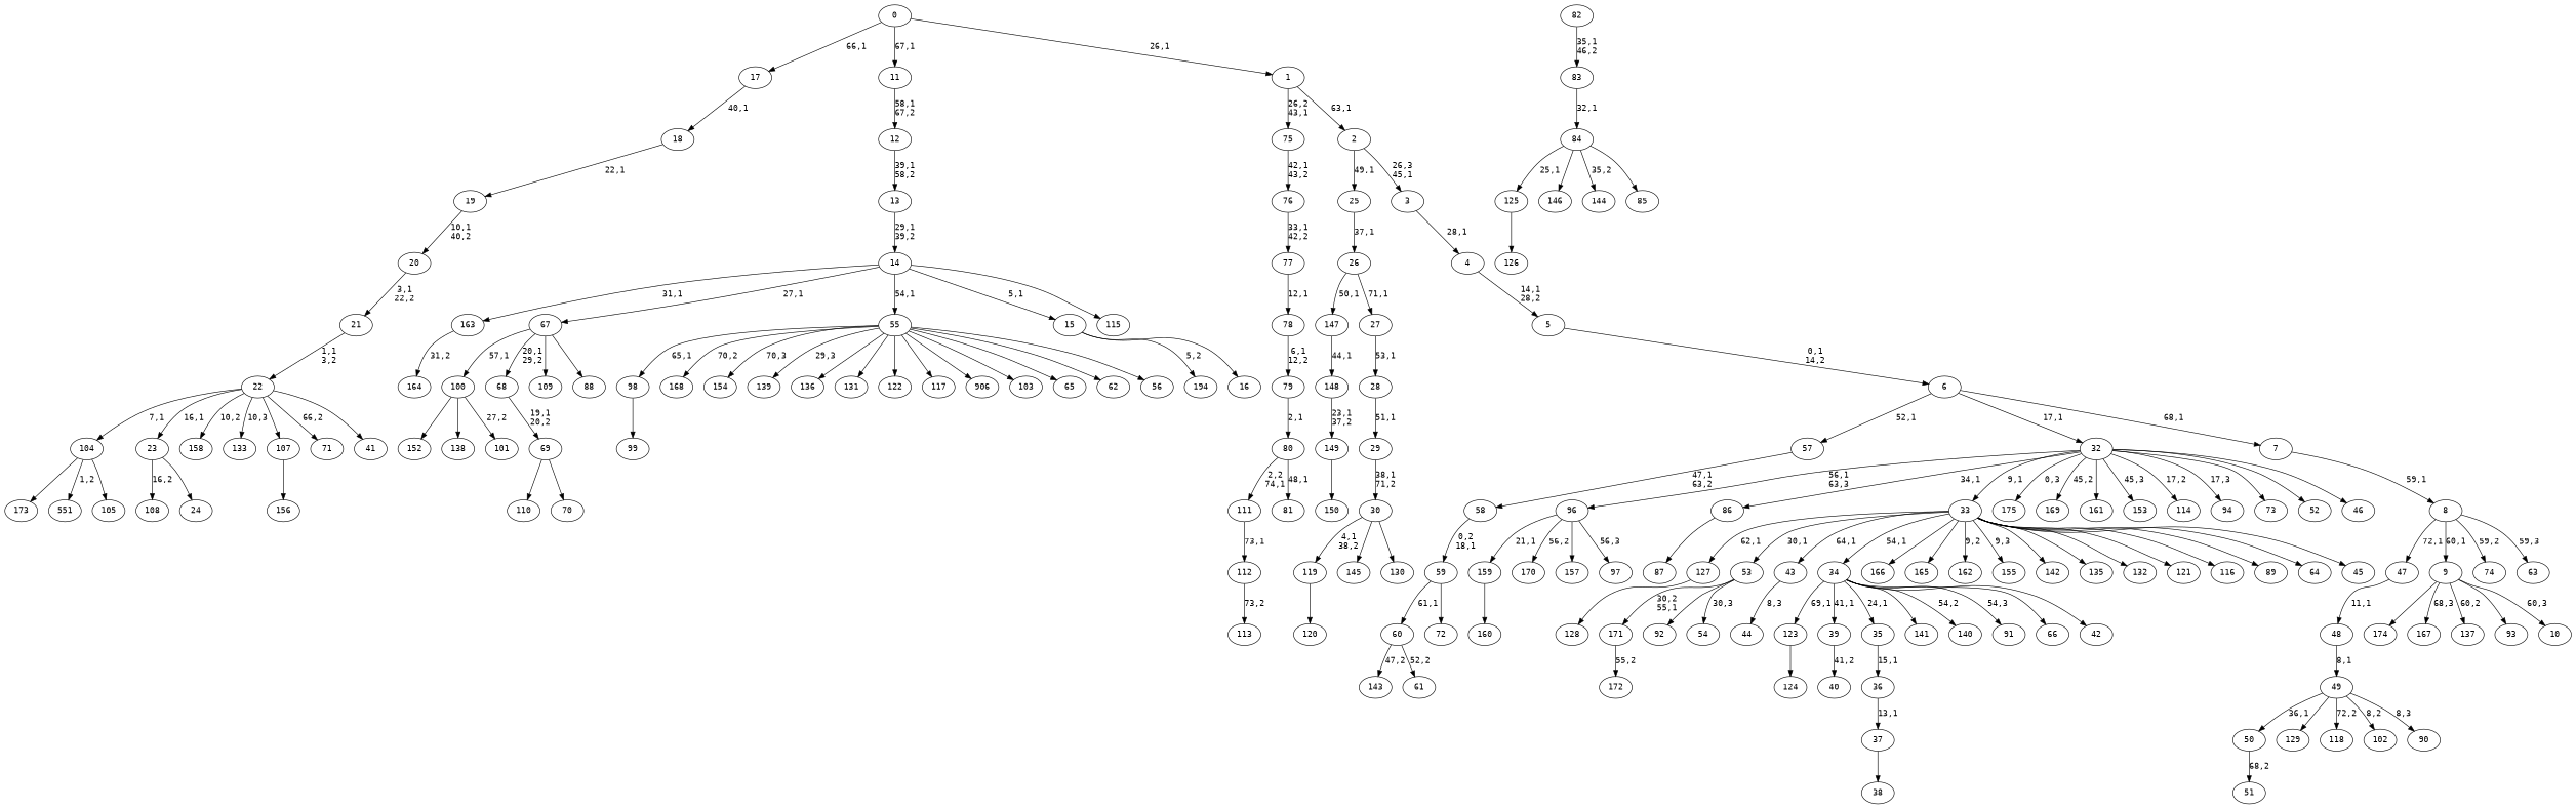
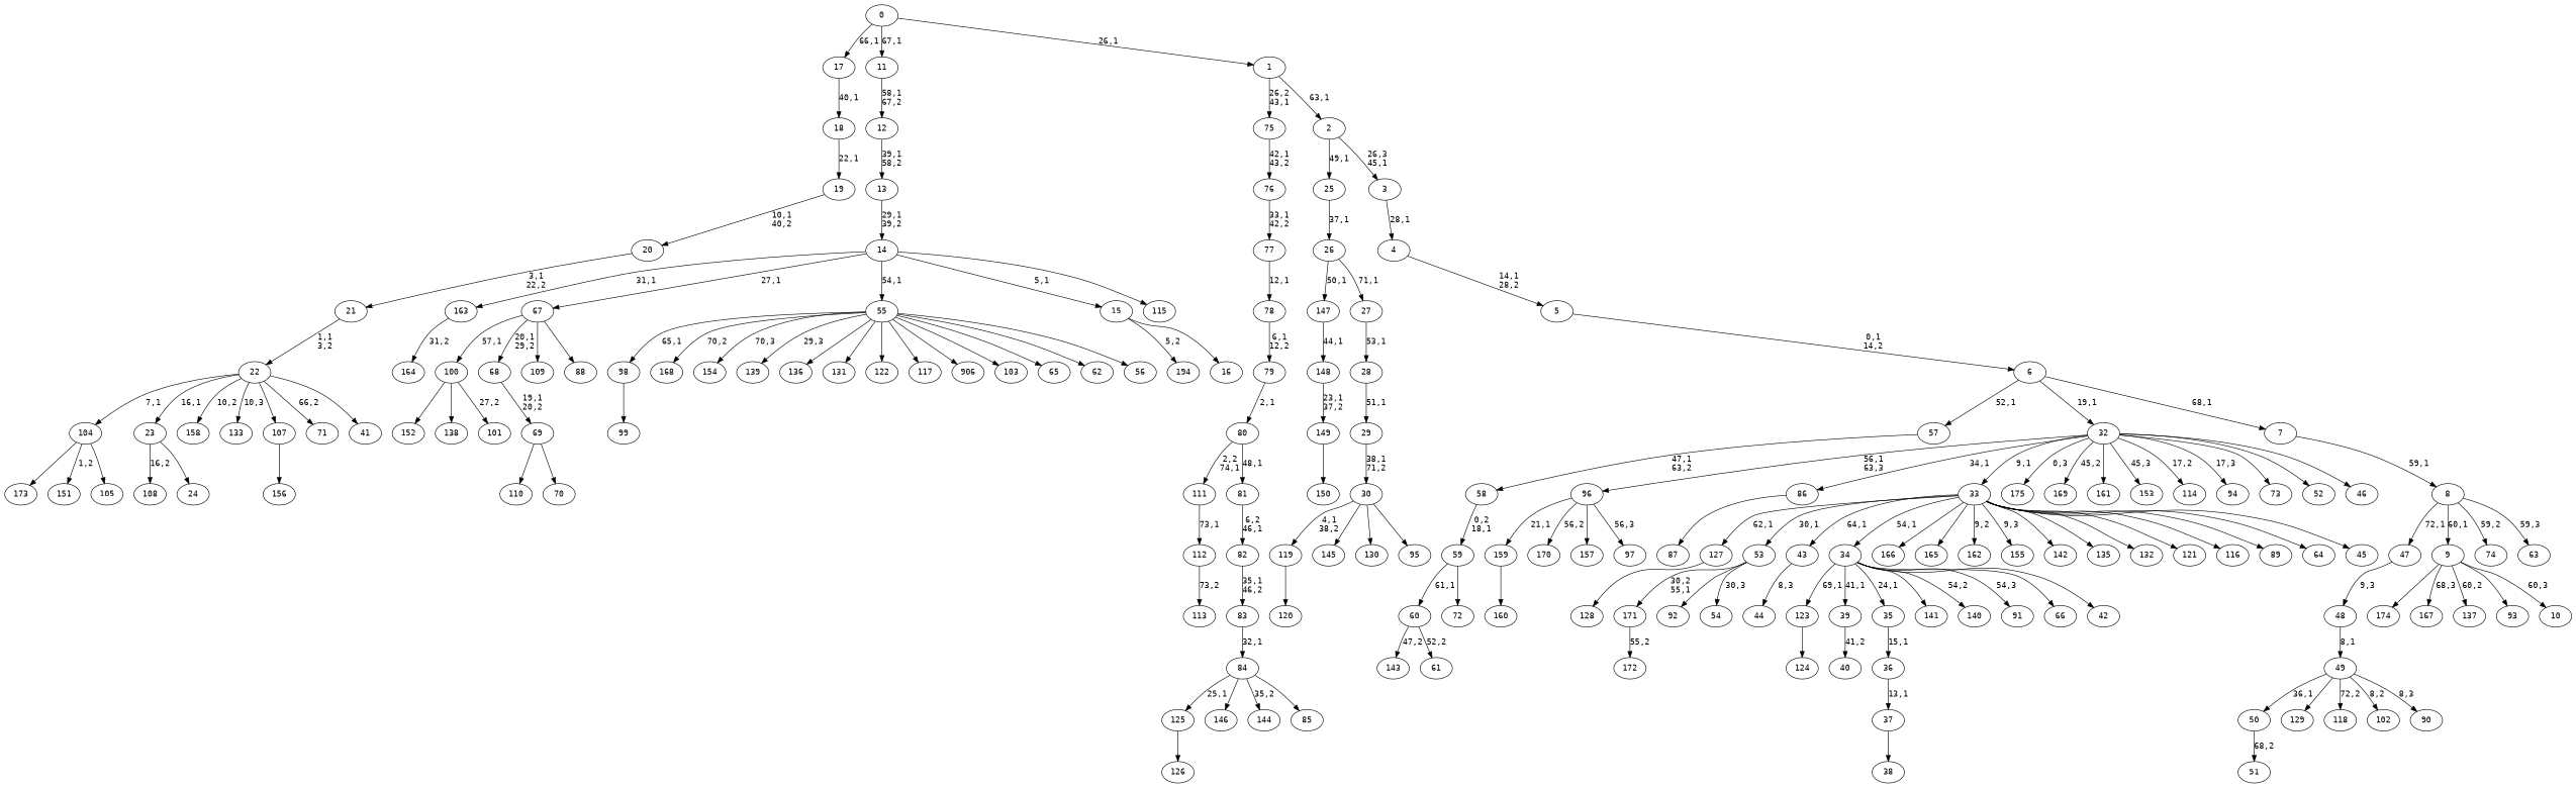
  digraph {
    fontname="DejaVu Sans Mono"
    node [fontname="DejaVu Sans Mono"]
    edge [fontname="DejaVu Sans Mono"]
    171
    172
    163
    164
    159
    160
    149
    150
    148
    147
    127
    128
    125
    126
    123
    124
    119
    120
    112
    113
    111
    104
    173
-   151 [label=551]
+   151
    105
    100
    152
    138
    101
    98
    99
    96
    170
    157
    97
    86
    87
    84
    146
    144
    85
    83
    82
    81
    80
    79
    78
    77
    76
    75
    69
    110
    70
    68
    67
    109
    88
    60
    143
    61
    59
    72
    58
    57
    55
    168
    154
    139
    136
    131
    122
    117
    n73 [label=906]
    103
    65
    62
    56
    53
    92
    54
    50
    51
    49
    129
    118
    102
    90
    48
    47
    43
    44
    39
    40
    37
    38
    36
    35
    34
    141
    140
    91
    66
    42
    33
    166
    165
    162
    155
    142
    135
    132
    121
    116
    89
    64
    45
    32
    175
    169
    161
    153
    114
    94
    73
    52
    46
    30
    145
    130
+   95
    29
    28
    27
    26
    25
    23
    108
    24
    22
    158
    133
    107
    71
    41
    156
    21
    20
    19
    18
    17
    n151 [label=194]
    15
    16
    14
    115
    13
    12
    11
    9
    174
    167
    137
    93
    10
    8
    74
    63
    7
    6
    5
    4
    3
    2
    1
    0
    171 -> 172 [label="55,2"]
    163 -> 164 [label="31,2"]
    159 -> 160
    149 -> 150
    148 -> 149 [label="23,1\n37,2"]
    147 -> 148 [label="44,1"]
    127 -> 128
    125 -> 126
    123 -> 124
    119 -> 120
    112 -> 113 [label="73,2"]
    111 -> 112 [label="73,1"]
    104 -> 173
    104 -> 151 [label="1,2"]
    104 -> 105
    100 -> 152
    100 -> 138
    100 -> 101 [label="27,2"]
    98 -> 99
    96 -> 159 [label="21,1"]
    96 -> 170 [label="56,2"]
    96 -> 157
    96 -> 97 [label="56,3"]
    86 -> 87
    84 -> 125 [label="25,1"]
    84 -> 146
    84 -> 144 [label="35,2"]
    84 -> 85
    83 -> 84 [label="32,1"]
    82 -> 83 [label="35,1\n46,2"]
+   81 -> 82 [label="6,2\n46,1"]
    80 -> 111 [label="2,2\n74,1"]
    80 -> 81 [label="48,1"]
    79 -> 80 [label="2,1"]
    78 -> 79 [label="6,1\n12,2"]
    77 -> 78 [label="12,1"]
    76 -> 77 [label="33,1\n42,2"]
    75 -> 76 [label="42,1\n43,2"]
    69 -> 110
    69 -> 70
    68 -> 69 [label="19,1\n20,2"]
    67 -> 100 [label="57,1"]
    67 -> 68 [label="20,1\n29,2"]
    67 -> 109
    67 -> 88
    60 -> 143 [label="47,2"]
    60 -> 61 [label="52,2"]
    59 -> 60 [label="61,1"]
    59 -> 72
    58 -> 59 [label="0,2\n18,1"]
    57 -> 58 [label="47,1\n63,2"]
    55 -> 98 [label="65,1"]
    55 -> 168 [label="70,2"]
    55 -> 154 [label="70,3"]
    55 -> 139 [label="29,3"]
    55 -> 136
    55 -> 131
    55 -> 122
    55 -> 117
    55 -> n73
    55 -> 103
    55 -> 65
    55 -> 62
    55 -> 56
    53 -> 171 [label="30,2\n55,1"]
    53 -> 92
    53 -> 54 [label="30,3"]
    50 -> 51 [label="68,2"]
    49 -> 50 [label="36,1"]
    49 -> 129
    49 -> 118 [label="72,2"]
    49 -> 102 [label="8,2"]
    49 -> 90 [label="8,3"]
    48 -> 49 [label="8,1"]
-   47 -> 48 [label="11,1"]
+   47 -> 48 [label="9,3"]
    43 -> 44 [label="8,3"]
    39 -> 40 [label="41,2"]
    37 -> 38
    36 -> 37 [label="13,1"]
    35 -> 36 [label="15,1"]
    34 -> 123 [label="69,1"]
    34 -> 39 [label="41,1"]
    34 -> 35 [label="24,1"]
    34 -> 141
    34 -> 140 [label="54,2"]
    34 -> 91 [label="54,3"]
    34 -> 66
    34 -> 42
    33 -> 127 [label="62,1"]
    33 -> 53 [label="30,1"]
    33 -> 43 [label="64,1"]
    33 -> 34 [label="54,1"]
    33 -> 166
    33 -> 165
    33 -> 162 [label="9,2"]
    33 -> 155 [label="9,3"]
    33 -> 142
    33 -> 135
    33 -> 132
    33 -> 121
    33 -> 116
    33 -> 89
    33 -> 64
    33 -> 45
    32 -> 96 [label="56,1\n63,3"]
    32 -> 86 [label="34,1"]
    32 -> 33 [label="9,1"]
    32 -> 175 [label="0,3"]
    32 -> 169 [label="45,2"]
    32 -> 161
    32 -> 153 [label="45,3"]
    32 -> 114 [label="17,2"]
    32 -> 94 [label="17,3"]
    32 -> 73
    32 -> 52
    32 -> 46
    30 -> 119 [label="4,1\n38,2"]
    30 -> 145
    30 -> 130
+   30 -> 95
    29 -> 30 [label="38,1\n71,2"]
    28 -> 29 [label="51,1"]
    27 -> 28 [label="53,1"]
    26 -> 147 [label="50,1"]
    26 -> 27 [label="71,1"]
    25 -> 26 [label="37,1"]
    23 -> 108 [label="16,2"]
    23 -> 24
    22 -> 104 [label="7,1"]
    22 -> 23 [label="16,1"]
    22 -> 158 [label="10,2"]
    22 -> 133 [label="10,3"]
    22 -> 107
    22 -> 71 [label="66,2"]
    22 -> 41
    107 -> 156
    21 -> 22 [label="1,1\n3,2"]
    20 -> 21 [label="3,1\n22,2"]
    19 -> 20 [label="10,1\n40,2"]
    18 -> 19 [label="22,1"]
    17 -> 18 [label="40,1"]
    15 -> n151 [label="5,2"]
    15 -> 16
    14 -> 163 [label="31,1"]
    14 -> 67 [label="27,1"]
    14 -> 55 [label="54,1"]
    14 -> 15 [label="5,1"]
    14 -> 115
    13 -> 14 [label="29,1\n39,2"]
    12 -> 13 [label="39,1\n58,2"]
    11 -> 12 [label="58,1\n67,2"]
    9 -> 174
    9 -> 167 [label="68,3"]
    9 -> 137 [label="60,2"]
    9 -> 93
    9 -> 10 [label="60,3"]
    8 -> 47 [label="72,1"]
    8 -> 9 [label="60,1"]
    8 -> 74 [label="59,2"]
    8 -> 63 [label="59,3"]
    7 -> 8 [label="59,1"]
    6 -> 57 [label="52,1"]
-   6 -> 32 [label="17,1"]
+   6 -> 32 [label="19,1"]
    6 -> 7 [label="68,1"]
    5 -> 6 [label="0,1\n14,2"]
    4 -> 5 [label="14,1\n28,2"]
    3 -> 4 [label="28,1"]
    2 -> 25 [label="49,1"]
    2 -> 3 [label="26,3\n45,1"]
    1 -> 75 [label="26,2\n43,1"]
    1 -> 2 [label="63,1"]
    0 -> 17 [label="66,1"]
    0 -> 11 [label="67,1"]
    0 -> 1 [label="26,1"]
  }
